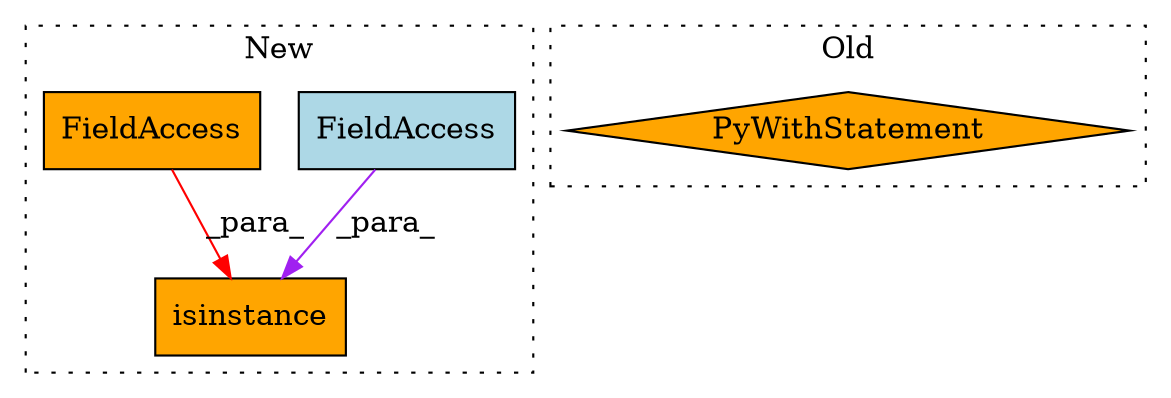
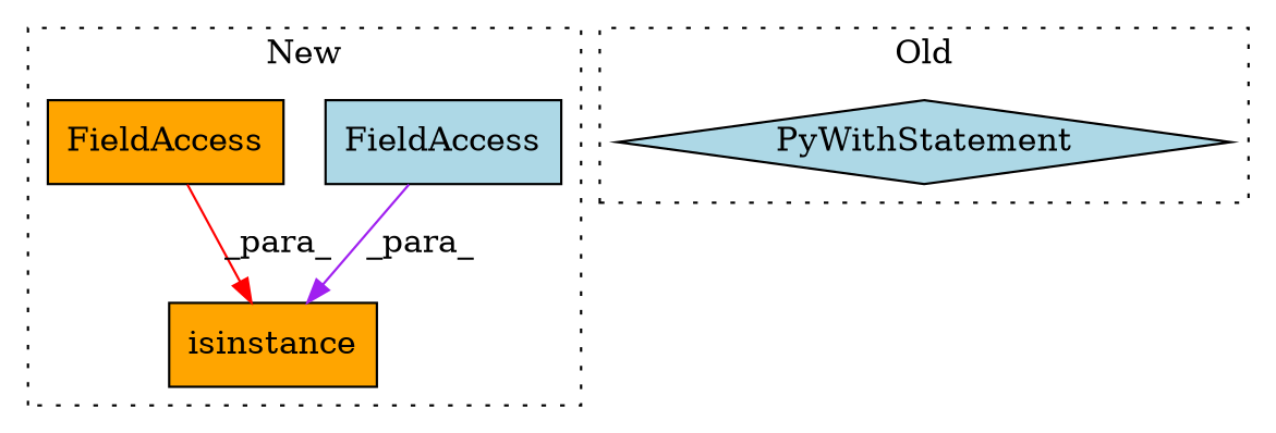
  digraph {
    node [a=22 shape=box style=filled fillcolor=orange]
    n1 [a=32 l="11,1" label=isinstance s="654,682"]
    n2 [l=10 label=FieldAccess s=672 fillcolor=lightblue]
    n3 [l=6 label=FieldAccess s=665]
-   n4 [a=104 l="10,2" label=PyWithStatement s="321,346" shape=diamond]
+   n4 [a=104 l="10,2" label=PyWithStatement s="321,346" shape=diamond fillcolor=lightblue]
    subgraph cluster_1 {
      label=New
      style=dotted
      n1
      n2
      n3
    }
    subgraph cluster_2 {
      label=Old
      style=dotted
      n4
    }
    n2 -> n1 [label=_para_ color=purple]
    n3 -> n1 [label=_para_ color=red]
  }
